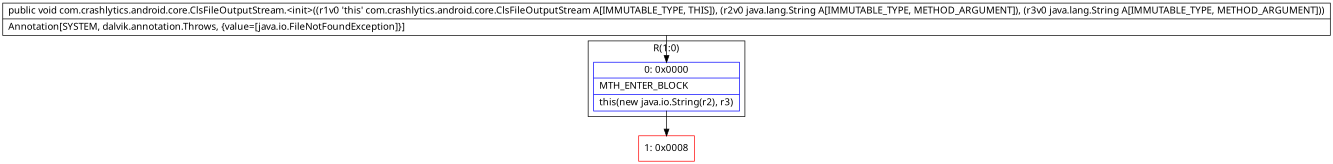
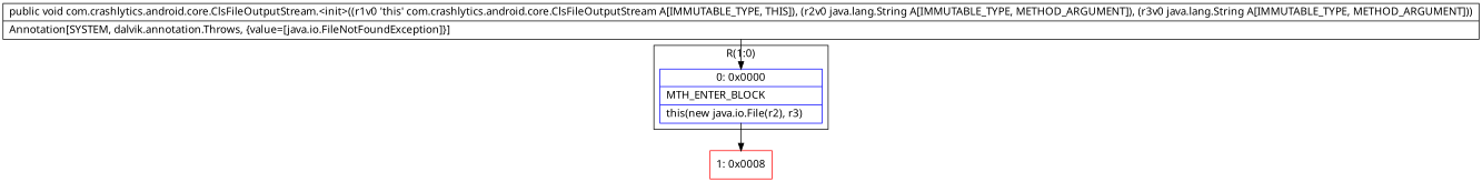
  digraph {
    fontname="Noto Sans"
    node [shape=record fontname="Noto Sans"]
    edge [fontname="Noto Sans"]
-   n1 [color=blue label="{0\:\ 0x0000|MTH_ENTER_BLOCK\l|this(new java.io.String(r2), r3)\l}"]
+   n1 [color=blue label="{0\:\ 0x0000|MTH_ENTER_BLOCK\l|this(new java.io.File(r2), r3)\l}"]
    n2 [color=red label="{1\:\ 0x0008}"]
    n3 [label="{public void com.crashlytics.android.core.ClsFileOutputStream.\<init\>((r1v0 'this' com.crashlytics.android.core.ClsFileOutputStream A[IMMUTABLE_TYPE, THIS]), (r2v0 java.lang.String A[IMMUTABLE_TYPE, METHOD_ARGUMENT]), (r3v0 java.lang.String A[IMMUTABLE_TYPE, METHOD_ARGUMENT]))  | Annotation[SYSTEM, dalvik.annotation.Throws, \{value=[java.io.FileNotFoundException]\}]\l}"]
    subgraph cluster_1 {
      label="R(1:0)"
      n1
    }
    n1 -> n2
    n3 -> n1
  }
